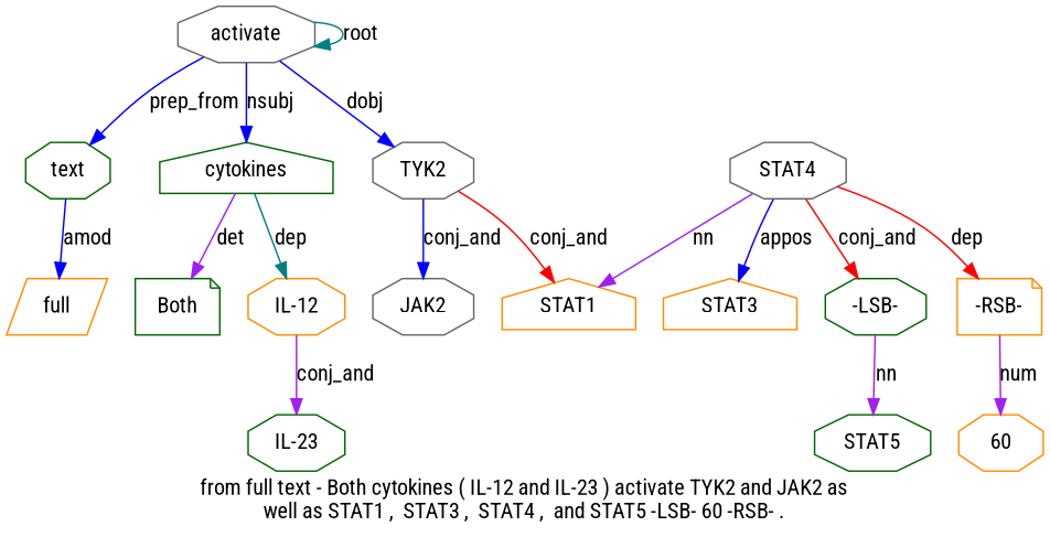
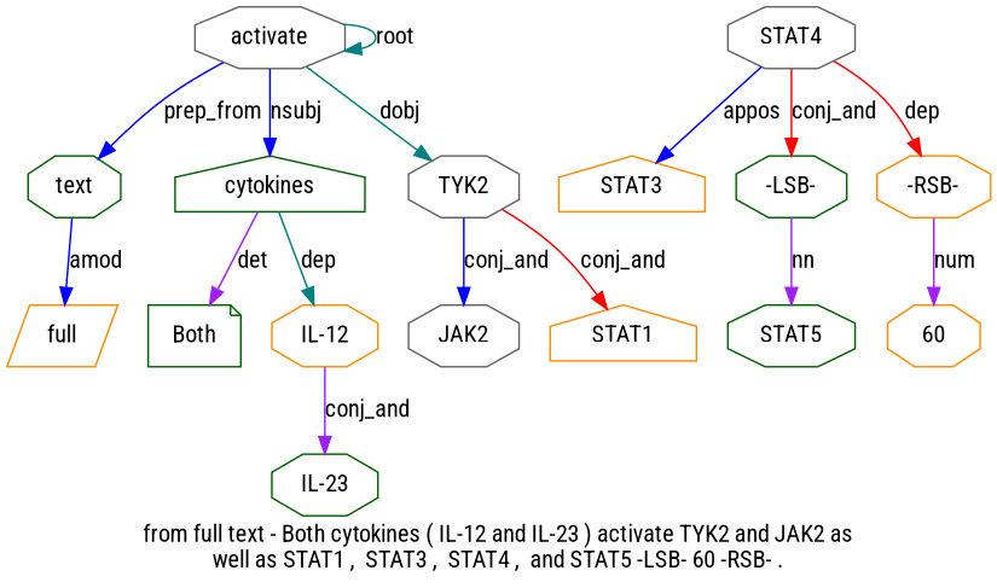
  digraph {
    fontname="Roboto Condensed"
    label="from full text - Both cytokines ( IL-12 and IL-23 ) activate TYK2 and JAK2 as\nwell as STAT1 ,  STAT3 ,  STAT4 ,  and STAT5 -LSB- 60 -RSB- ."
    node [color=darkgreen fillcolor=white fontname="Roboto Condensed" shape=octagon style=filled]
    edge [color=blue fontname="Roboto Condensed"]
    n1 [label=text]
    n2 [color=darkorange label=full shape=parallelogram]
    n3 [color=gray40 label=activate]
    n4 [label=cytokines shape=house]
    n5 [color=gray40 label=TYK2]
    n6 [label=Both shape=note]
    n7 [color=darkorange label="IL-12"]
    n8 [color=gray40 label=JAK2]
    n9 [color=darkorange label=STAT1 shape=house]
    n10 [label="IL-23"]
    n11 [color=gray40 label=STAT4]
    n12 [color=darkorange label=STAT3 shape=house]
    n13 [label="-LSB-"]
-   n14 [color=darkorange label="-RSB-" shape=note]
+   n14 [color=darkorange label="-RSB-"]
    n15 [label=STAT5]
    n16 [color=darkorange label=60]
    n1 -> n2 [label=amod]
    n3 -> n1 [label=prep_from]
    n3 -> n3 [color=teal label=root]
    n3 -> n4 [label=nsubj]
-   n3 -> n5 [label=dobj]
+   n3 -> n5 [color=teal label=dobj]
    n4 -> n6 [color=purple label=det]
    n4 -> n7 [color=teal label=dep]
    n5 -> n8 [label=conj_and]
    n5 -> n9 [color=red label=conj_and]
    n7 -> n10 [color=purple label=conj_and]
-   n11 -> n9 [color=purple label=nn]
    n11 -> n12 [label=appos]
    n11 -> n13 [color=red label=conj_and]
    n11 -> n14 [color=red label=dep]
    n13 -> n15 [color=purple label=nn]
    n14 -> n16 [color=purple label=num]
  }
